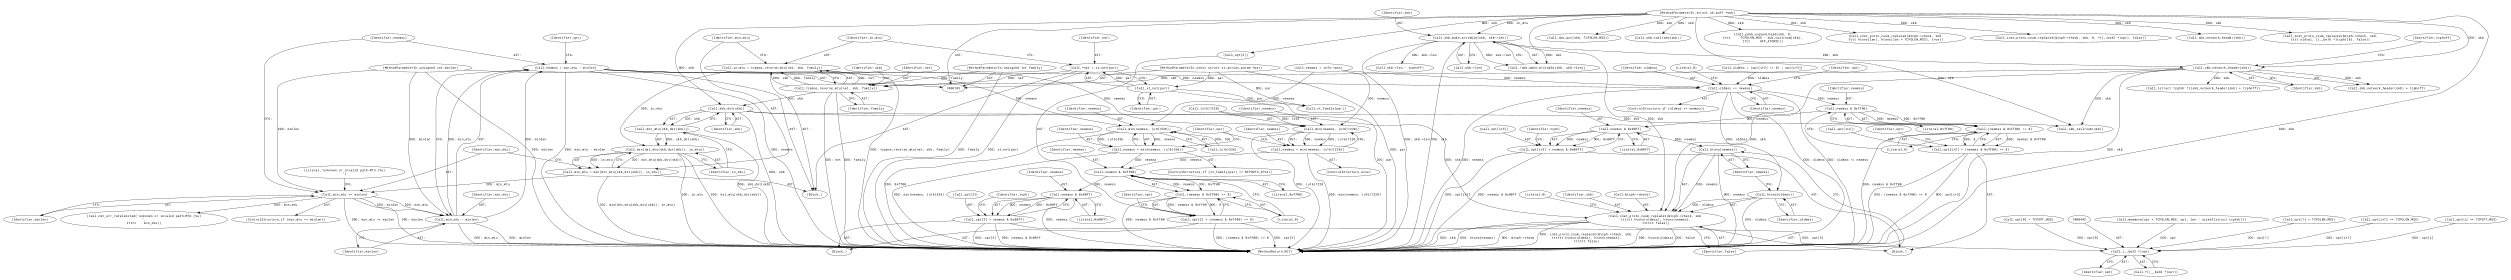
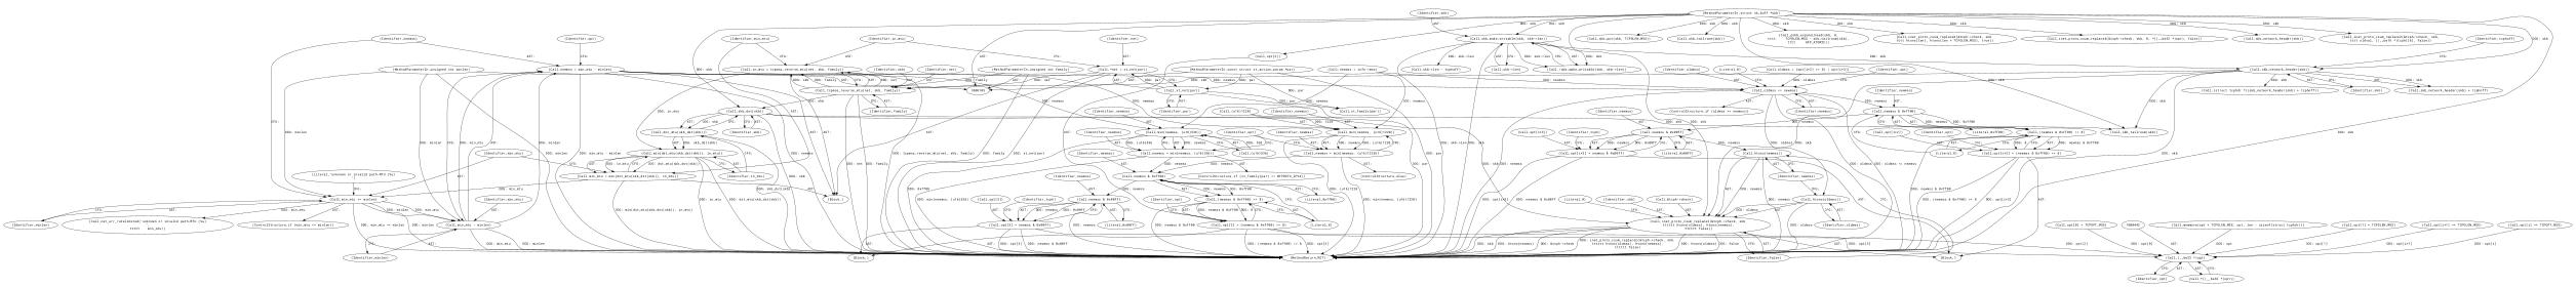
  digraph {
    fontname="Roboto Mono"
    node [fontname="Roboto Mono"]
    edge [fontname="Roboto Mono"]
    n1 [label="(Call,newmss = min_mtu - minlen)"]
    n2 [label="(Call,min_mtu - minlen)"]
    n3 [label="(Call,oldmss <= newmss)"]
    n4 [label="(Call,min(newmss, (u16)536))"]
    n5 [label="(Call,min(newmss, (u16)1220))"]
    n6 [label="(Block,)"]
    n7 [label="(MethodReturn,RET)"]
    n8 [label="(Identifier,minlen)"]
    n9 [label="(Call,newmss & 0xff00)"]
    n10 [label="(Call,htons(oldmss))"]
    n11 [label="(ControlStructure,if (oldmss <= newmss))"]
    n12 [label="(Identifier,newmss)"]
    n13 [label="(Call,newmss = min(newmss, (u16)536))"]
    n14 [label="(Call,(u16)536)"]
    n15 [label="(Call,newmss = min(newmss, (u16)1220))"]
    n16 [label="(Call,min_mtu <= minlen)"]
    n17 [label="(Call,net_err_ratelimited(\"unknown or invalid path-MTU (%u)\n\",\n\t\t\t\t\t    min_mtu))"]
    n18 [label="(ControlStructure,if (min_mtu <= minlen))"]
    n19 [label="(Identifier,minlen)"]
    n20 [label="(Call,min_mtu = min(dst_mtu(skb_dst(skb)), in_mtu))"]
    n21 [label="(Call,min(dst_mtu(skb_dst(skb)), in_mtu))"]
    n22 [label="(Identifier,in_mtu)"]
    n23 [label="(Call,dst_mtu(skb_dst(skb)))"]
    n24 [label="(Call,skb_dst(skb))"]
    n25 [label="(Call,inet_proto_csum_replace2(&tcph->check, skb,\n\t\t\t\t\t\t htons(oldmss), htons(newmss),\n\t\t\t\t\t\t false))"]
    n26 [label="(Call,skb_tailroom(skb))"]
    n27 [label="(Identifier,skb)"]
    n28 [label="(Block,)"]
    n29 [label="(Identifier,false)"]
    n30 [label="(Call,tcpmss_reverse_mtu(net, skb, family))"]
    n31 [label="(Call,in_mtu = tcpmss_reverse_mtu(net, skb, family))"]
    n32 [label="(Identifier,family)"]
    n33 [label="(Call,*net = xt_net(par))"]
    n34 [label="(Call,xt_net(par))"]
    n35 [label="(Call,xt_family(par))"]
    n36 [label="(Identifier,par)"]
    n37 [label="(MethodParameterIn,const struct xt_action_param *par)"]
    1000105
    n39 [label="(Call,skb_network_header(skb))"]
    n40 [label="(Call,skb_network_header(skb) + tcphoff)"]
    n41 [label="(Call,(struct tcphdr *)(skb_network_header(skb) + tcphoff))"]
    n42 [label="(Identifier,skb)"]
    n43 [label="(Call,skb_make_writable(skb, skb->len))"]
    n44 [label="(Call,skb->len - tcphoff)"]
    n45 [label="(Call,skb->len)"]
    n46 [label="(Call,!skb_make_writable(skb, skb->len))"]
    n47 [label="(MethodParameterIn,struct sk_buff *skb)"]
    n48 [label="(Call,skb_put(skb, TCPOLEN_MSS))"]
    n49 [label="(Call,skb_tailroom(skb))"]
    n50 [label="(Call,pskb_expand_head(skb, 0,\n\t\t\t\t     TCPOLEN_MSS - skb_tailroom(skb),\n\t\t\t\t     GFP_ATOMIC))"]
    n51 [label="(Call,inet_proto_csum_replace2(&tcph->check, skb,\n\t\t\t\t htons(len), htons(len + TCPOLEN_MSS), true))"]
    n52 [label="(Call,inet_proto_csum_replace4(&tcph->check, skb, 0, *((__be32 *)opt), false))"]
    n53 [label="(Call,skb_network_header(skb))"]
    n54 [label="(Call,inet_proto_csum_replace2(&tcph->check, skb,\n\t\t\t\t oldval, ((__be16 *)tcph)[6], false))"]
    n55 [label="(Call,opt[2])"]
    n56 [label="(MethodParameterIn,unsigned int family)"]
    n57 [label="(MethodParameterIn,unsigned int minlen)"]
    n58 [label="(Call,(newmss & 0xff00) >> 8)"]
    n59 [label="(Call,newmss & 0x00ff)"]
    n60 [label="(Literal,0xff00)"]
    n61 [label="(Identifier,oldmss)"]
    n62 [label="(Call,opt[i+2] = (newmss & 0xff00) >> 8)"]
    n63 [label="(Literal,8)"]
    n64 [label="(Call,opt[i+3] = newmss & 0x00ff)"]
    n65 [label="(Call,htons(newmss))"]
    n66 [label="(Literal,0x00ff)"]
    n67 [label="(Identifier,newmss)"]
    n68 [label="(Call,newmss & 0xff00)"]
    n69 [label="(ControlStructure,if (xt_family(par) == NFPROTO_IPV4))"]
    n70 [label="(Call,(newmss & 0xff00) >> 8)"]
    n71 [label="(Call,newmss & 0x00ff)"]
    n72 [label="(Literal,0xff00)"]
    n73 [label="(Call,opt[2] = (newmss & 0xff00) >> 8)"]
    n74 [label="(Literal,8)"]
    n75 [label="(Call,opt[3] = newmss & 0x00ff)"]
    n76 [label="(Literal,0x00ff)"]
    n77 [label="(Call,(__be32 *)opt)"]
    n78 [label="(Block,)"]
    n79 [label="(Identifier,opt)"]
    n80 [label="(Call,*((__be32 *)opt))"]
    n81 [label="(ControlStructure,else)"]
    n82 [label="(Call,(u16)1220)"]
    n83 [label="(Identifier,newmss)"]
    n84 [label="(Identifier,newmss)"]
    n85 [label="(Identifier,opt)"]
    n86 [label="(Identifier,net)"]
    n87 [label="(Identifier,newmss)"]
    n88 [label="(Identifier,newmss)"]
    n89 [label="(Identifier,opt)"]
    n90 [label="(Identifier,skb)"]
    n91 [label="(Identifier,tcphoff)"]
    n92 [label="(Literal,\"unknown or invalid path-MTU (%u)\n\")"]
    n93 [label="(Identifier,in_mtu)"]
    n94 [label="(Identifier,tcph)"]
    n95 [label="(Identifier,net)"]
    n96 [label="(Call,memmove(opt + TCPOLEN_MSS, opt, len - sizeof(struct tcphdr)))"]
    n97 [label="(Identifier,oldmss)"]
    n98 [label="(Call,opt[1] = TCPOLEN_MSS)"]
    n99 [label="(Identifier,tcph)"]
    n100 [label="(Call,newmss = info->mss)"]
    n101 [label="(Identifier,newmss)"]
    n102 [label="(Identifier,opt)"]
    n103 [label="(Call,&tcph->check)"]
    n104 [label="(Identifier,opt)"]
    n105 [label="(Identifier,newmss)"]
    n106 [label="(Literal,0)"]
    n107 [label="(Identifier,newmss)"]
    n108 [label="(Identifier,newmss)"]
    n109 [label="(Call,oldmss = (opt[i+2] << 8) | opt[i+3])"]
    n110 [label="(Call,opt[i+1] == TCPOLEN_MSS)"]
    n111 [label="(Identifier,skb)"]
    n112 [label="(Call,opt[i+3])"]
    n113 [label="(Call,opt[i+2])"]
    n114 [label="(Identifier,min_mtu)"]
    n115 [label="(Identifier,opt)"]
    n116 [label="(Identifier,min_mtu)"]
    n117 [label="(Call,opt[3])"]
    n118 [label="(Literal,0)"]
    n119 [label="(Call,opt[i] == TCPOPT_MSS)"]
    n120 [label="(Identifier,min_mtu)"]
    n121 [label="(Identifier,newmss)"]
    n122 [label="(Identifier,skb)"]
    n123 [label="(Call,opt[0] = TCPOPT_MSS)"]
    1000442
    n1 -> n2 [label="CFG: "]
    n1 -> n3 [label="DDG: newmss"]
    n1 -> n4 [label="DDG: newmss"]
    n1 -> n5 [label="DDG: newmss"]
    n1 -> n6 [label="AST: "]
    n1 -> n7 [label="DDG: newmss"]
    n1 -> n7 [label="DDG: min_mtu - minlen"]
    n2 -> n1 [label="AST: "]
    n2 -> n1 [label="DDG: min_mtu"]
    n2 -> n1 [label="DDG: minlen"]
    n2 -> n7 [label="DDG: min_mtu"]
    n2 -> n7 [label="DDG: minlen"]
    n2 -> n8 [label="CFG: "]
    n3 -> n7 [label="DDG: newmss"]
    n3 -> n7 [label="DDG: oldmss"]
    n3 -> n7 [label="DDG: oldmss <= newmss"]
    n3 -> n9 [label="DDG: newmss"]
    n3 -> n10 [label="DDG: oldmss"]
    n3 -> n11 [label="AST: "]
    n3 -> n12 [label="CFG: "]
    n4 -> n7 [label="DDG: 0xff00"]
    n4 -> n13 [label="AST: "]
    n4 -> n13 [label="DDG: newmss"]
    n4 -> n13 [label="DDG: (u16)536"]
    n4 -> n14 [label="CFG: "]
    n5 -> n7 [label="DDG: (u16)1220"]
    n5 -> n15 [label="AST: "]
    n5 -> n15 [label="DDG: newmss"]
    n5 -> n15 [label="DDG: (u16)1220"]
    n8 -> n2 [label="AST: "]
    n9 -> n58 [label="AST: "]
    n9 -> n58 [label="DDG: newmss"]
    n9 -> n58 [label="DDG: 0xff00"]
    n9 -> n59 [label="DDG: newmss"]
    n9 -> n60 [label="CFG: "]
    n10 -> n7 [label="DDG: oldmss"]
    n10 -> n25 [label="AST: "]
    n10 -> n25 [label="DDG: oldmss"]
    n10 -> n61 [label="CFG: "]
    n12 -> n3 [label="AST: "]
    n13 -> n4 [label="CFG: "]
    n13 -> n7 [label="DDG: min(newmss, (u16)536)"]
    n13 -> n68 [label="DDG: newmss"]
    n13 -> n69 [label="AST: "]
    n14 -> n4 [label="AST: "]
    n14 -> n4 [label="DDG: 536"]
    n15 -> n5 [label="CFG: "]
    n15 -> n7 [label="DDG: min(newmss, (u16)1220)"]
    n15 -> n68 [label="DDG: newmss"]
    n15 -> n81 [label="AST: "]
    n16 -> n2 [label="DDG: min_mtu"]
    n16 -> n2 [label="DDG: minlen"]
    n16 -> n7 [label="DDG: min_mtu <= minlen"]
    n16 -> n7 [label="DDG: minlen"]
    n16 -> n17 [label="DDG: min_mtu"]
    n16 -> n18 [label="AST: "]
    n16 -> n19 [label="CFG: "]
    n19 -> n16 [label="AST: "]
    n20 -> n6 [label="AST: "]
    n20 -> n7 [label="DDG: min(dst_mtu(skb_dst(skb)), in_mtu)"]
    n20 -> n16 [label="DDG: min_mtu"]
    n20 -> n21 [label="CFG: "]
    n21 -> n7 [label="DDG: in_mtu"]
    n21 -> n7 [label="DDG: dst_mtu(skb_dst(skb))"]
    n21 -> n20 [label="AST: "]
    n21 -> n20 [label="DDG: dst_mtu(skb_dst(skb))"]
    n21 -> n20 [label="DDG: in_mtu"]
    n21 -> n22 [label="CFG: "]
    n22 -> n21 [label="AST: "]
    n22 -> n23 [label="CFG: "]
    n23 -> n7 [label="DDG: skb_dst(skb)"]
    n23 -> n21 [label="AST: "]
    n23 -> n21 [label="DDG: skb_dst(skb)"]
    n23 -> n24 [label="CFG: "]
    n24 -> n7 [label="DDG: skb"]
    n24 -> n23 [label="AST: "]
    n24 -> n23 [label="DDG: skb"]
    n24 -> n25 [label="DDG: skb"]
    n24 -> n26 [label="DDG: skb"]
    n24 -> n27 [label="CFG: "]
    n25 -> n7 [label="DDG: &tcph->check"]
    n25 -> n7 [label="DDG: inet_proto_csum_replace2(&tcph->check, skb,\n\t\t\t\t\t\t htons(oldmss), htons(newmss),\n\t\t\t\t\t\t false)"]
    n25 -> n7 [label="DDG: htons(oldmss)"]
    n25 -> n7 [label="DDG: false"]
    n25 -> n7 [label="DDG: skb"]
    n25 -> n7 [label="DDG: htons(newmss)"]
    n25 -> n28 [label="AST: "]
    n25 -> n29 [label="CFG: "]
    n27 -> n24 [label="AST: "]
    n29 -> n25 [label="AST: "]
    n29 -> n65 [label="CFG: "]
    n30 -> n7 [label="DDG: family"]
    n30 -> n7 [label="DDG: net"]
    n30 -> n24 [label="DDG: skb"]
    n30 -> n31 [label="AST: "]
    n30 -> n31 [label="DDG: net"]
    n30 -> n31 [label="DDG: skb"]
    n30 -> n31 [label="DDG: family"]
    n30 -> n32 [label="CFG: "]
    n31 -> n6 [label="AST: "]
    n31 -> n7 [label="DDG: tcpmss_reverse_mtu(net, skb, family)"]
    n31 -> n21 [label="DDG: in_mtu"]
    n31 -> n30 [label="CFG: "]
    n32 -> n30 [label="AST: "]
    n33 -> n6 [label="AST: "]
    n33 -> n7 [label="DDG: xt_net(par)"]
    n33 -> n30 [label="DDG: net"]
    n33 -> n34 [label="CFG: "]
    n34 -> n7 [label="DDG: par"]
    n34 -> n33 [label="AST: "]
    n34 -> n33 [label="DDG: par"]
    n34 -> n35 [label="DDG: par"]
    n34 -> n36 [label="CFG: "]
    n36 -> n34 [label="AST: "]
    n37 -> n7 [label="DDG: par"]
    n37 -> n34 [label="DDG: par"]
    n37 -> n35 [label="DDG: par"]
    n37 -> 1000105 [label="AST: "]
    n39 -> n7 [label="DDG: skb"]
    n39 -> n25 [label="DDG: skb"]
    n39 -> n26 [label="DDG: skb"]
    n39 -> n30 [label="DDG: skb"]
    n39 -> n40 [label="AST: "]
    n39 -> n40 [label="DDG: skb"]
    n39 -> n41 [label="DDG: skb"]
    n39 -> n42 [label="CFG: "]
    n42 -> n39 [label="AST: "]
    n43 -> n7 [label="DDG: skb"]
    n43 -> n7 [label="DDG: skb->len"]
    n43 -> n39 [label="DDG: skb"]
    n43 -> n44 [label="DDG: skb->len"]
    n43 -> n45 [label="CFG: "]
    n43 -> n46 [label="AST: "]
    n43 -> n46 [label="DDG: skb"]
    n43 -> n46 [label="DDG: skb->len"]
    n45 -> n43 [label="AST: "]
    n46 -> n43 [label="CFG: "]
    n47 -> n7 [label="DDG: skb"]
    n47 -> n24 [label="DDG: skb"]
    n47 -> n25 [label="DDG: skb"]
    n47 -> n26 [label="DDG: skb"]
    n47 -> 1000105 [label="AST: "]
    n47 -> n39 [label="DDG: skb"]
-   n47 -> n43 [label="DDG: in_mtu"]
+   n47 -> n43 [label="DDG: skb"]
    n47 -> n48 [label="DDG: skb"]
    n47 -> n49 [label="DDG: skb"]
    n47 -> n50 [label="DDG: skb"]
    n47 -> n51 [label="DDG: skb"]
    n47 -> n52 [label="DDG: skb"]
    n47 -> n53 [label="DDG: skb"]
    n47 -> n54 [label="DDG: skb"]
    n47 -> n55 [label="DDG: skb"]
    n55 -> n73 [label="AST: "]
    n56 -> n7 [label="DDG: family"]
    n56 -> n30 [label="DDG: family"]
    n56 -> 1000105 [label="AST: "]
    n57 -> n2 [label="DDG: minlen"]
    n57 -> n7 [label="DDG: minlen"]
    n57 -> n16 [label="DDG: minlen"]
    n57 -> 1000105 [label="AST: "]
    n58 -> n7 [label="DDG: newmss & 0xff00"]
    n58 -> n62 [label="AST: "]
    n58 -> n62 [label="DDG: newmss & 0xff00"]
    n58 -> n62 [label="DDG: 8"]
    n58 -> n63 [label="CFG: "]
    n59 -> n64 [label="AST: "]
    n59 -> n64 [label="DDG: newmss"]
    n59 -> n64 [label="DDG: 0x00ff"]
    n59 -> n65 [label="DDG: newmss"]
    n59 -> n66 [label="CFG: "]
    n60 -> n9 [label="AST: "]
    n61 -> n10 [label="AST: "]
    n62 -> n7 [label="DDG: opt[i+2]"]
    n62 -> n7 [label="DDG: (newmss & 0xff00) >> 8"]
    n62 -> n28 [label="AST: "]
    n62 -> n58 [label="CFG: "]
    n63 -> n9 [label="CFG: "]
    n63 -> n58 [label="AST: "]
    n64 -> n7 [label="DDG: opt[i+3]"]
    n64 -> n7 [label="DDG: newmss & 0x00ff"]
    n64 -> n28 [label="AST: "]
    n64 -> n59 [label="CFG: "]
    n65 -> n7 [label="DDG: newmss"]
    n65 -> n25 [label="AST: "]
    n65 -> n25 [label="DDG: newmss"]
    n65 -> n67 [label="CFG: "]
    n66 -> n59 [label="AST: "]
    n67 -> n10 [label="CFG: "]
    n67 -> n65 [label="AST: "]
    n68 -> n70 [label="AST: "]
    n68 -> n70 [label="DDG: newmss"]
    n68 -> n70 [label="DDG: 0xff00"]
    n68 -> n71 [label="DDG: newmss"]
    n68 -> n72 [label="CFG: "]
    n70 -> n7 [label="DDG: newmss & 0xff00"]
    n70 -> n73 [label="AST: "]
    n70 -> n73 [label="DDG: newmss & 0xff00"]
    n70 -> n73 [label="DDG: 8"]
    n70 -> n74 [label="CFG: "]
    n71 -> n7 [label="DDG: newmss"]
    n71 -> n75 [label="AST: "]
    n71 -> n75 [label="DDG: newmss"]
    n71 -> n75 [label="DDG: 0x00ff"]
    n71 -> n76 [label="CFG: "]
    n72 -> n68 [label="AST: "]
    n73 -> n7 [label="DDG: opt[2]"]
    n73 -> n7 [label="DDG: (newmss & 0xff00) >> 8"]
    n73 -> n70 [label="CFG: "]
+   n73 -> n77 [label="DDG: opt[2]"]
    n73 -> n78 [label="AST: "]
    n74 -> n68 [label="CFG: "]
    n74 -> n70 [label="AST: "]
    n75 -> n7 [label="DDG: opt[3]"]
    n75 -> n7 [label="DDG: newmss & 0x00ff"]
    n75 -> n71 [label="CFG: "]
    n75 -> n77 [label="DDG: opt[3]"]
    n75 -> n78 [label="AST: "]
    n76 -> n71 [label="AST: "]
    n77 -> n79 [label="CFG: "]
    n77 -> n80 [label="AST: "]
    n79 -> n77 [label="AST: "]
    n80 -> n77 [label="CFG: "]
    n82 -> n5 [label="AST: "]
    n82 -> n5 [label="DDG: 1220"]
    n83 -> n13 [label="AST: "]
    n84 -> n15 [label="AST: "]
    n85 -> n1 [label="CFG: "]
    n86 -> n33 [label="AST: "]
    n87 -> n9 [label="AST: "]
    n88 -> n5 [label="AST: "]
    n89 -> n73 [label="CFG: "]
    n90 -> n30 [label="AST: "]
    n91 -> n39 [label="CFG: "]
    n92 -> n16 [label="CFG: "]
    n93 -> n31 [label="AST: "]
    n93 -> n33 [label="CFG: "]
    n94 -> n64 [label="CFG: "]
    n95 -> n30 [label="AST: "]
    n96 -> n77 [label="DDG: opt"]
    n97 -> n3 [label="AST: "]
    n98 -> n77 [label="DDG: opt[1]"]
    n99 -> n75 [label="CFG: "]
    n100 -> n3 [label="DDG: newmss"]
    n100 -> n4 [label="DDG: newmss"]
    n100 -> n5 [label="DDG: newmss"]
    n101 -> n59 [label="AST: "]
    n102 -> n62 [label="CFG: "]
    n103 -> n25 [label="AST: "]
    n104 -> n13 [label="CFG: "]
    n104 -> n15 [label="CFG: "]
    n105 -> n68 [label="AST: "]
    n106 -> n3 [label="CFG: "]
    n107 -> n71 [label="AST: "]
    n108 -> n1 [label="AST: "]
    n108 -> n16 [label="CFG: "]
    n109 -> n3 [label="DDG: oldmss"]
    n110 -> n77 [label="DDG: opt[i+1]"]
    n111 -> n43 [label="AST: "]
    n112 -> n64 [label="AST: "]
    n113 -> n62 [label="AST: "]
    n114 -> n2 [label="AST: "]
    n115 -> n3 [label="CFG: "]
    n116 -> n20 [label="AST: "]
    n116 -> n31 [label="CFG: "]
    n117 -> n75 [label="AST: "]
    n118 -> n25 [label="CFG: "]
    n119 -> n77 [label="DDG: opt[i]"]
    n120 -> n16 [label="AST: "]
    n120 -> n20 [label="CFG: "]
    n121 -> n4 [label="AST: "]
    n122 -> n25 [label="AST: "]
    n123 -> n77 [label="DDG: opt[0]"]
    1000442 -> n77 [label="AST: "]
  }
